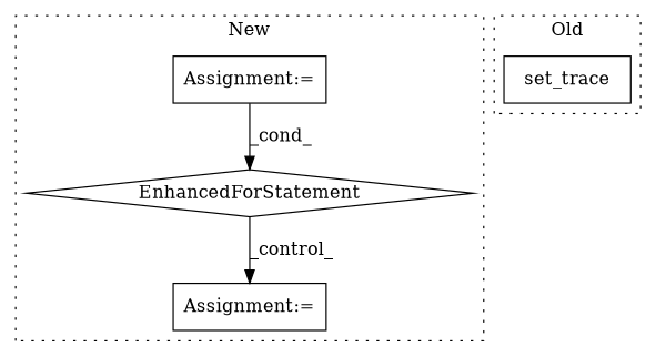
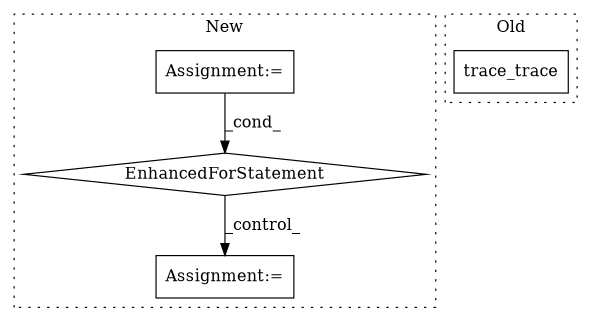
  digraph {
    node [a=7 shape=box]
    n1 [a=70 l="57,2" label=EnhancedForStatement s="2767,2850" shape=diamond]
    n2 [l=1 label="Assignment:=" s=2726]
    n3 [l="61,2" label="Assignment:=" s="2892,2974"]
-   n4 [a=32 l=11 label=set_trace s=2411]
+   n4 [a=32 l=11 label=trace_trace s=2411]
    subgraph cluster_1 {
      label=New
      style=dotted
      n1
      n2
      n3
    }
    subgraph cluster_2 {
      label=Old
      style=dotted
      n4
    }
    n1 -> n3 [label=_control_]
    n2 -> n1 [label=_cond_]
  }
